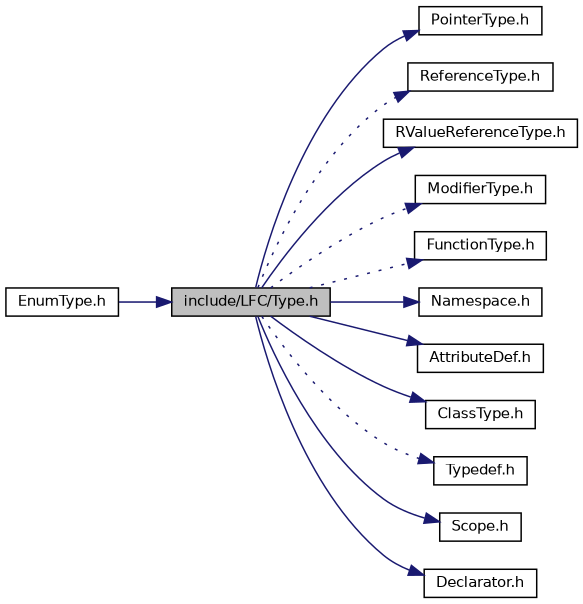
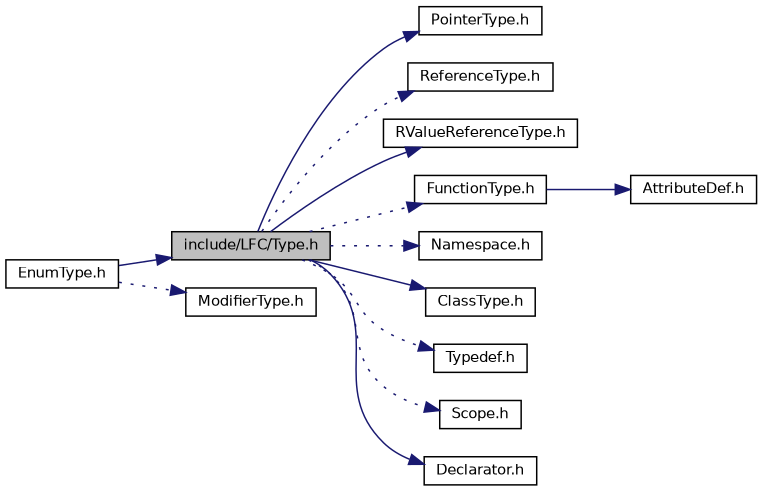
  digraph {
    rankdir=LR
    node [color=black fillcolor=white fontname=Helvetica fontsize=10 shape=record style=filled]
    edge [color=midnightblue fontname=Helvetica fontsize=10 labelfontname=Helvetica labelfontsize=10 style=solid]
    n1 [fillcolor=grey75 fontcolor=black height=0.2 label="include/LFC/Type.h" width=0.4]
    n2 [height=0.2 label="PointerType.h" width=0.4]
    n3 [height=0.2 label="ReferenceType.h" width=0.4]
    n4 [height=0.2 label="RValueReferenceType.h" width=0.4]
    n5 [height=0.2 label="ModifierType.h" width=0.4]
    n6 [height=0.2 label="FunctionType.h" width=0.4]
    n7 [height=0.2 label="Namespace.h" width=0.4]
    n8 [height=0.2 label="AttributeDef.h" width=0.4]
    n9 [height=0.2 label="ClassType.h" width=0.4]
    n10 [height=0.2 label="Typedef.h" width=0.4]
    n11 [height=0.2 label="Scope.h" width=0.4]
    n12 [height=0.2 label="Declarator.h" width=0.4]
    n13 [height=0.2 label="EnumType.h" width=0.4]
    n1 -> n2
    n1 -> n3 [style=dotted]
    n1 -> n4
-   n1 -> n5 [style=dotted]
+   n13 -> n5 [style=dotted]
    n1 -> n6 [style=dotted]
-   n1 -> n7
-   n1 -> n8
+   n1 -> n7 [style=dotted]
+   n6 -> n8
    n1 -> n9
    n1 -> n10 [style=dotted]
-   n1 -> n11
+   n1 -> n11 [style=dotted]
    n1 -> n12
    n13 -> n1
  }
